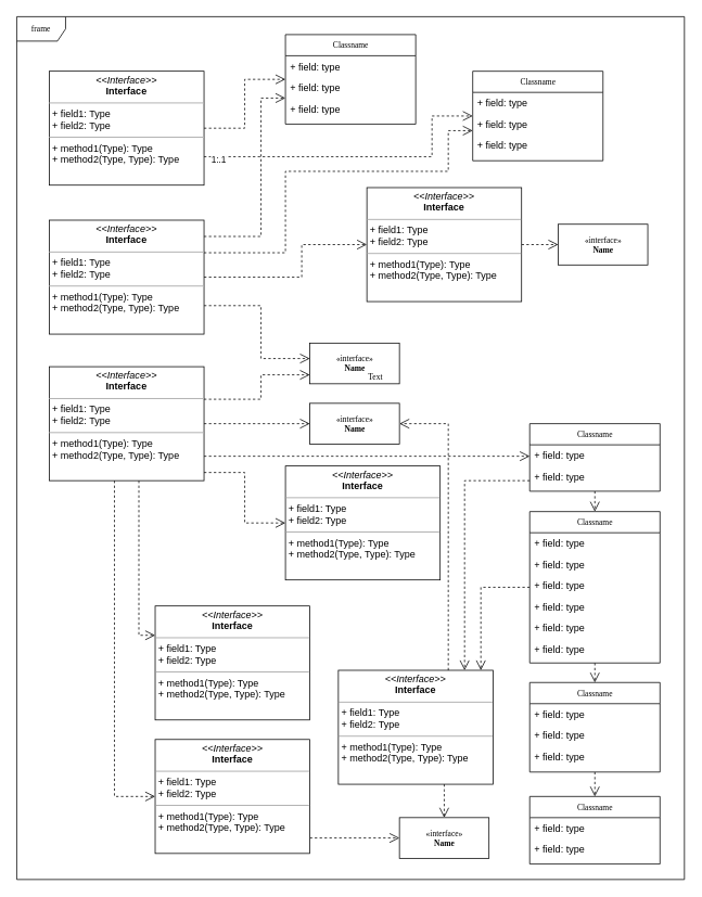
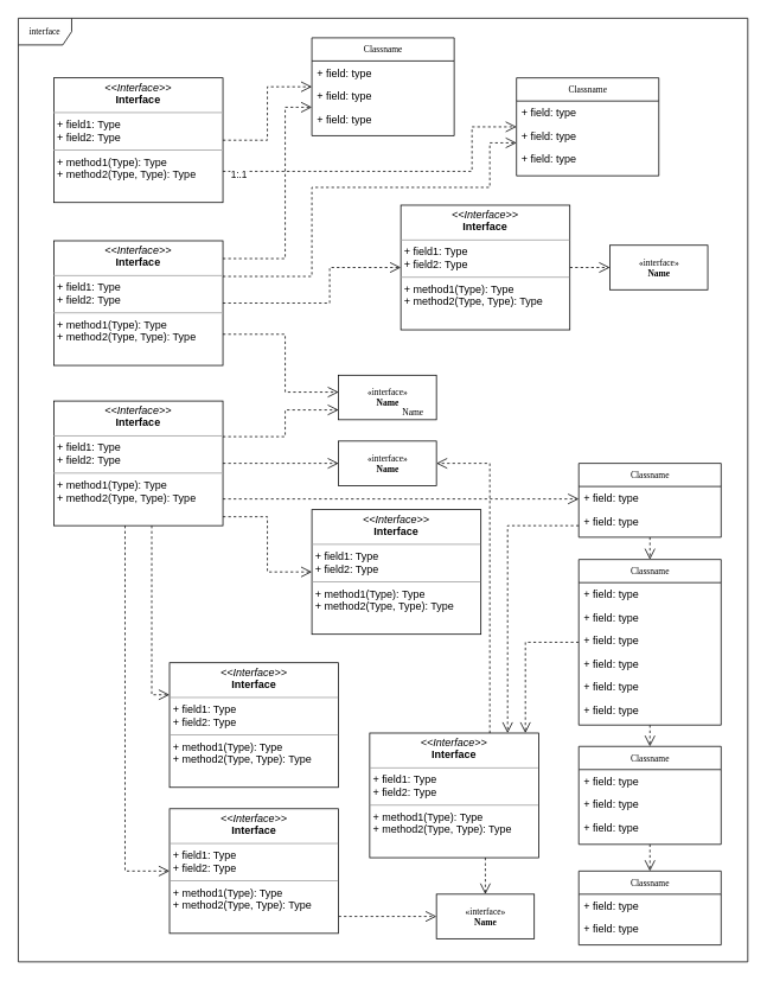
  <mxCell id="0" />
  <mxCell id="1" parent="0" />
- <mxCell id="2" value="frame" style="shape=umlFrame;whiteSpace=wrap;html=1;rounded=0;shadow=0;comic=0;labelBackgroundColor=none;strokeWidth=1;fontFamily=Verdana;fontSize=10;align=center;" parent="1" vertex="1"><mxGeometry x="20" y="20" width="820" height="1060" as="geometry" /></mxCell>
+ <mxCell id="2" value="interface" style="shape=umlFrame;whiteSpace=wrap;html=1;rounded=0;shadow=0;comic=0;labelBackgroundColor=none;strokeWidth=1;fontFamily=Verdana;fontSize=10;align=center;" parent="1" vertex="1"><mxGeometry x="20" y="20" width="820" height="1060" as="geometry" /></mxCell>
  <mxCell id="3" style="edgeStyle=orthogonalEdgeStyle;rounded=0;html=1;dashed=1;labelBackgroundColor=none;startFill=0;endArrow=open;endFill=0;endSize=10;fontFamily=Verdana;fontSize=10;" parent="1" source="5" target="35" edge="1"><mxGeometry relative="1" as="geometry"><Array as="points"><mxPoint x="590" y="721" /></Array></mxGeometry></mxCell>
  <mxCell id="4" style="edgeStyle=orthogonalEdgeStyle;rounded=0;html=1;dashed=1;labelBackgroundColor=none;startFill=0;endArrow=open;endFill=0;endSize=10;fontFamily=Verdana;fontSize=10;" parent="1" source="5" target="24" edge="1"><mxGeometry relative="1" as="geometry"><Array as="points" /></mxGeometry></mxCell>
  <mxCell id="5" value="Classname" style="swimlane;html=1;fontStyle=0;childLayout=stackLayout;horizontal=1;startSize=26;fillColor=none;horizontalStack=0;resizeParent=1;resizeLast=0;collapsible=1;marginBottom=0;swimlaneFillColor=#ffffff;rounded=0;shadow=0;comic=0;labelBackgroundColor=none;strokeWidth=1;fontFamily=Verdana;fontSize=10;align=center;" parent="1" vertex="1"><mxGeometry x="650" y="628" width="160" height="186" as="geometry" /></mxCell>
  <mxCell id="6" value="+ field: type" style="text;html=1;strokeColor=none;fillColor=none;align=left;verticalAlign=top;spacingLeft=4;spacingRight=4;whiteSpace=wrap;overflow=hidden;rotatable=0;points=[[0,0.5],[1,0.5]];portConstraint=eastwest;" parent="5" vertex="1"><mxGeometry y="26" width="160" height="26" as="geometry" /></mxCell>
  <mxCell id="7" value="+ field: type" style="text;html=1;strokeColor=none;fillColor=none;align=left;verticalAlign=top;spacingLeft=4;spacingRight=4;whiteSpace=wrap;overflow=hidden;rotatable=0;points=[[0,0.5],[1,0.5]];portConstraint=eastwest;" parent="5" vertex="1"><mxGeometry y="52" width="160" height="26" as="geometry" /></mxCell>
  <mxCell id="8" value="+ field: type" style="text;html=1;strokeColor=none;fillColor=none;align=left;verticalAlign=top;spacingLeft=4;spacingRight=4;whiteSpace=wrap;overflow=hidden;rotatable=0;points=[[0,0.5],[1,0.5]];portConstraint=eastwest;" parent="5" vertex="1"><mxGeometry y="78" width="160" height="26" as="geometry" /></mxCell>
  <mxCell id="9" value="+ field: type" style="text;html=1;strokeColor=none;fillColor=none;align=left;verticalAlign=top;spacingLeft=4;spacingRight=4;whiteSpace=wrap;overflow=hidden;rotatable=0;points=[[0,0.5],[1,0.5]];portConstraint=eastwest;" parent="5" vertex="1"><mxGeometry y="104" width="160" height="26" as="geometry" /></mxCell>
  <mxCell id="10" value="+ field: type" style="text;html=1;strokeColor=none;fillColor=none;align=left;verticalAlign=top;spacingLeft=4;spacingRight=4;whiteSpace=wrap;overflow=hidden;rotatable=0;points=[[0,0.5],[1,0.5]];portConstraint=eastwest;" parent="5" vertex="1"><mxGeometry y="130" width="160" height="26" as="geometry" /></mxCell>
  <mxCell id="11" value="+ field: type" style="text;html=1;strokeColor=none;fillColor=none;align=left;verticalAlign=top;spacingLeft=4;spacingRight=4;whiteSpace=wrap;overflow=hidden;rotatable=0;points=[[0,0.5],[1,0.5]];portConstraint=eastwest;" parent="5" vertex="1"><mxGeometry y="156" width="160" height="26" as="geometry" /></mxCell>
  <mxCell id="12" value="Classname" style="swimlane;html=1;fontStyle=0;childLayout=stackLayout;horizontal=1;startSize=26;fillColor=none;horizontalStack=0;resizeParent=1;resizeLast=0;collapsible=1;marginBottom=0;swimlaneFillColor=#ffffff;rounded=0;shadow=0;comic=0;labelBackgroundColor=none;strokeWidth=1;fontFamily=Verdana;fontSize=10;align=center;" parent="1" vertex="1"><mxGeometry x="350" y="42" width="160" height="110" as="geometry" /></mxCell>
  <mxCell id="13" value="+ field: type" style="text;html=1;strokeColor=none;fillColor=none;align=left;verticalAlign=top;spacingLeft=4;spacingRight=4;whiteSpace=wrap;overflow=hidden;rotatable=0;points=[[0,0.5],[1,0.5]];portConstraint=eastwest;" parent="12" vertex="1"><mxGeometry y="26" width="160" height="26" as="geometry" /></mxCell>
  <mxCell id="14" value="+ field: type" style="text;html=1;strokeColor=none;fillColor=none;align=left;verticalAlign=top;spacingLeft=4;spacingRight=4;whiteSpace=wrap;overflow=hidden;rotatable=0;points=[[0,0.5],[1,0.5]];portConstraint=eastwest;" parent="12" vertex="1"><mxGeometry y="52" width="160" height="26" as="geometry" /></mxCell>
  <mxCell id="15" value="+ field: type" style="text;html=1;strokeColor=none;fillColor=none;align=left;verticalAlign=top;spacingLeft=4;spacingRight=4;whiteSpace=wrap;overflow=hidden;rotatable=0;points=[[0,0.5],[1,0.5]];portConstraint=eastwest;" parent="12" vertex="1"><mxGeometry y="78" width="160" height="26" as="geometry" /></mxCell>
  <mxCell id="16" value="Classname" style="swimlane;html=1;fontStyle=0;childLayout=stackLayout;horizontal=1;startSize=26;fillColor=none;horizontalStack=0;resizeParent=1;resizeLast=0;collapsible=1;marginBottom=0;swimlaneFillColor=#ffffff;rounded=0;shadow=0;comic=0;labelBackgroundColor=none;strokeWidth=1;fontFamily=Verdana;fontSize=10;align=center;" parent="1" vertex="1"><mxGeometry x="580" y="87" width="160" height="110" as="geometry"><mxRectangle x="580" y="87" width="110" height="30" as="alternateBounds" /></mxGeometry></mxCell>
  <mxCell id="17" value="+ field: type" style="text;html=1;strokeColor=none;fillColor=none;align=left;verticalAlign=top;spacingLeft=4;spacingRight=4;whiteSpace=wrap;overflow=hidden;rotatable=0;points=[[0,0.5],[1,0.5]];portConstraint=eastwest;" parent="16" vertex="1"><mxGeometry y="26" width="160" height="26" as="geometry" /></mxCell>
  <mxCell id="18" value="+ field: type" style="text;html=1;strokeColor=none;fillColor=none;align=left;verticalAlign=top;spacingLeft=4;spacingRight=4;whiteSpace=wrap;overflow=hidden;rotatable=0;points=[[0,0.5],[1,0.5]];portConstraint=eastwest;" parent="16" vertex="1"><mxGeometry y="52" width="160" height="26" as="geometry" /></mxCell>
  <mxCell id="19" value="+ field: type" style="text;html=1;strokeColor=none;fillColor=none;align=left;verticalAlign=top;spacingLeft=4;spacingRight=4;whiteSpace=wrap;overflow=hidden;rotatable=0;points=[[0,0.5],[1,0.5]];portConstraint=eastwest;" parent="16" vertex="1"><mxGeometry y="78" width="160" height="26" as="geometry" /></mxCell>
  <mxCell id="20" value="Classname" style="swimlane;html=1;fontStyle=0;childLayout=stackLayout;horizontal=1;startSize=26;fillColor=none;horizontalStack=0;resizeParent=1;resizeLast=0;collapsible=1;marginBottom=0;swimlaneFillColor=#ffffff;rounded=0;shadow=0;comic=0;labelBackgroundColor=none;strokeWidth=1;fontFamily=Verdana;fontSize=10;align=center;" parent="1" vertex="1"><mxGeometry x="650" y="978" width="160" height="83" as="geometry" /></mxCell>
  <mxCell id="21" value="+ field: type" style="text;html=1;strokeColor=none;fillColor=none;align=left;verticalAlign=top;spacingLeft=4;spacingRight=4;whiteSpace=wrap;overflow=hidden;rotatable=0;points=[[0,0.5],[1,0.5]];portConstraint=eastwest;" parent="20" vertex="1"><mxGeometry y="26" width="160" height="26" as="geometry" /></mxCell>
  <mxCell id="22" value="+ field: type" style="text;html=1;strokeColor=none;fillColor=none;align=left;verticalAlign=top;spacingLeft=4;spacingRight=4;whiteSpace=wrap;overflow=hidden;rotatable=0;points=[[0,0.5],[1,0.5]];portConstraint=eastwest;" parent="20" vertex="1"><mxGeometry y="52" width="160" height="26" as="geometry" /></mxCell>
  <mxCell id="23" style="edgeStyle=orthogonalEdgeStyle;rounded=0;html=1;dashed=1;labelBackgroundColor=none;startFill=0;endArrow=open;endFill=0;endSize=10;fontFamily=Verdana;fontSize=10;" parent="1" source="24" target="20" edge="1"><mxGeometry relative="1" as="geometry" /></mxCell>
  <mxCell id="24" value="Classname" style="swimlane;html=1;fontStyle=0;childLayout=stackLayout;horizontal=1;startSize=26;fillColor=none;horizontalStack=0;resizeParent=1;resizeLast=0;collapsible=1;marginBottom=0;swimlaneFillColor=#ffffff;rounded=0;shadow=0;comic=0;labelBackgroundColor=none;strokeWidth=1;fontFamily=Verdana;fontSize=10;align=center;" parent="1" vertex="1"><mxGeometry x="650" y="838" width="160" height="110" as="geometry" /></mxCell>
  <mxCell id="25" value="+ field: type" style="text;html=1;strokeColor=none;fillColor=none;align=left;verticalAlign=top;spacingLeft=4;spacingRight=4;whiteSpace=wrap;overflow=hidden;rotatable=0;points=[[0,0.5],[1,0.5]];portConstraint=eastwest;" parent="24" vertex="1"><mxGeometry y="26" width="160" height="26" as="geometry" /></mxCell>
  <mxCell id="26" value="+ field: type" style="text;html=1;strokeColor=none;fillColor=none;align=left;verticalAlign=top;spacingLeft=4;spacingRight=4;whiteSpace=wrap;overflow=hidden;rotatable=0;points=[[0,0.5],[1,0.5]];portConstraint=eastwest;" parent="24" vertex="1"><mxGeometry y="52" width="160" height="26" as="geometry" /></mxCell>
  <mxCell id="27" value="+ field: type" style="text;html=1;strokeColor=none;fillColor=none;align=left;verticalAlign=top;spacingLeft=4;spacingRight=4;whiteSpace=wrap;overflow=hidden;rotatable=0;points=[[0,0.5],[1,0.5]];portConstraint=eastwest;" parent="24" vertex="1"><mxGeometry y="78" width="160" height="26" as="geometry" /></mxCell>
  <mxCell id="28" style="edgeStyle=orthogonalEdgeStyle;rounded=0;html=1;dashed=1;labelBackgroundColor=none;startFill=0;endArrow=open;endFill=0;endSize=10;fontFamily=Verdana;fontSize=10;" parent="1" source="29" target="5" edge="1"><mxGeometry relative="1" as="geometry"><Array as="points" /></mxGeometry></mxCell>
  <mxCell id="29" value="Classname" style="swimlane;html=1;fontStyle=0;childLayout=stackLayout;horizontal=1;startSize=26;fillColor=none;horizontalStack=0;resizeParent=1;resizeLast=0;collapsible=1;marginBottom=0;swimlaneFillColor=#ffffff;rounded=0;shadow=0;comic=0;labelBackgroundColor=none;strokeWidth=1;fontFamily=Verdana;fontSize=10;align=center;" parent="1" vertex="1"><mxGeometry x="650" y="520" width="160" height="83" as="geometry" /></mxCell>
  <mxCell id="30" value="+ field: type" style="text;html=1;strokeColor=none;fillColor=none;align=left;verticalAlign=top;spacingLeft=4;spacingRight=4;whiteSpace=wrap;overflow=hidden;rotatable=0;points=[[0,0.5],[1,0.5]];portConstraint=eastwest;" parent="29" vertex="1"><mxGeometry y="26" width="160" height="26" as="geometry" /></mxCell>
  <mxCell id="31" value="+ field: type" style="text;html=1;strokeColor=none;fillColor=none;align=left;verticalAlign=top;spacingLeft=4;spacingRight=4;whiteSpace=wrap;overflow=hidden;rotatable=0;points=[[0,0.5],[1,0.5]];portConstraint=eastwest;" parent="29" vertex="1"><mxGeometry y="52" width="160" height="26" as="geometry" /></mxCell>
  <mxCell id="32" value="&amp;laquo;interface&amp;raquo;&lt;br&gt;&lt;b&gt;Name&lt;/b&gt;" style="html=1;rounded=0;shadow=0;comic=0;labelBackgroundColor=none;strokeWidth=1;fontFamily=Verdana;fontSize=10;align=center;" parent="1" vertex="1"><mxGeometry x="490" y="1004" width="110" height="50" as="geometry" /></mxCell>
  <mxCell id="33" style="edgeStyle=orthogonalEdgeStyle;rounded=0;html=1;dashed=1;labelBackgroundColor=none;startFill=0;endArrow=open;endFill=0;endSize=10;fontFamily=Verdana;fontSize=10;" parent="1" source="35" target="32" edge="1"><mxGeometry relative="1" as="geometry"><Array as="points"><mxPoint x="545" y="970" /><mxPoint x="545" y="970" /></Array></mxGeometry></mxCell>
  <mxCell id="34" style="edgeStyle=orthogonalEdgeStyle;rounded=0;html=1;dashed=1;labelBackgroundColor=none;startFill=0;endArrow=open;endFill=0;endSize=10;fontFamily=Verdana;fontSize=10;" parent="1" source="35" target="40" edge="1"><mxGeometry relative="1" as="geometry"><Array as="points"><mxPoint x="550" y="520" /></Array></mxGeometry></mxCell>
  <mxCell id="35" value="&lt;p style=&quot;margin:0px;margin-top:4px;text-align:center;&quot;&gt;&lt;i&gt;&amp;lt;&amp;lt;Interface&amp;gt;&amp;gt;&lt;/i&gt;&lt;br/&gt;&lt;b&gt;Interface&lt;/b&gt;&lt;/p&gt;&lt;hr size=&quot;1&quot;/&gt;&lt;p style=&quot;margin:0px;margin-left:4px;&quot;&gt;+ field1: Type&lt;br/&gt;+ field2: Type&lt;/p&gt;&lt;hr size=&quot;1&quot;/&gt;&lt;p style=&quot;margin:0px;margin-left:4px;&quot;&gt;+ method1(Type): Type&lt;br/&gt;+ method2(Type, Type): Type&lt;/p&gt;" style="verticalAlign=top;align=left;overflow=fill;fontSize=12;fontFamily=Helvetica;html=1;rounded=0;shadow=0;comic=0;labelBackgroundColor=none;strokeWidth=1" parent="1" vertex="1"><mxGeometry x="415" y="823" width="190" height="140" as="geometry" /></mxCell>
  <mxCell id="36" value="&lt;p style=&quot;margin:0px;margin-top:4px;text-align:center;&quot;&gt;&lt;i&gt;&amp;lt;&amp;lt;Interface&amp;gt;&amp;gt;&lt;/i&gt;&lt;br/&gt;&lt;b&gt;Interface&lt;/b&gt;&lt;/p&gt;&lt;hr size=&quot;1&quot;/&gt;&lt;p style=&quot;margin:0px;margin-left:4px;&quot;&gt;+ field1: Type&lt;br/&gt;+ field2: Type&lt;/p&gt;&lt;hr size=&quot;1&quot;/&gt;&lt;p style=&quot;margin:0px;margin-left:4px;&quot;&gt;+ method1(Type): Type&lt;br/&gt;+ method2(Type, Type): Type&lt;/p&gt;" style="verticalAlign=top;align=left;overflow=fill;fontSize=12;fontFamily=Helvetica;html=1;rounded=0;shadow=0;comic=0;labelBackgroundColor=none;strokeWidth=1" parent="1" vertex="1"><mxGeometry x="350" y="572" width="190" height="140" as="geometry" /></mxCell>
  <mxCell id="37" style="edgeStyle=orthogonalEdgeStyle;rounded=0;html=1;dashed=1;labelBackgroundColor=none;startFill=0;endArrow=open;endFill=0;endSize=10;fontFamily=Verdana;fontSize=10;" parent="1" source="38" target="32" edge="1"><mxGeometry relative="1" as="geometry"><Array as="points"><mxPoint x="410" y="1029" /><mxPoint x="410" y="1029" /></Array></mxGeometry></mxCell>
  <mxCell id="38" value="&lt;p style=&quot;margin:0px;margin-top:4px;text-align:center;&quot;&gt;&lt;i&gt;&amp;lt;&amp;lt;Interface&amp;gt;&amp;gt;&lt;/i&gt;&lt;br/&gt;&lt;b&gt;Interface&lt;/b&gt;&lt;/p&gt;&lt;hr size=&quot;1&quot;/&gt;&lt;p style=&quot;margin:0px;margin-left:4px;&quot;&gt;+ field1: Type&lt;br/&gt;+ field2: Type&lt;/p&gt;&lt;hr size=&quot;1&quot;/&gt;&lt;p style=&quot;margin:0px;margin-left:4px;&quot;&gt;+ method1(Type): Type&lt;br/&gt;+ method2(Type, Type): Type&lt;/p&gt;" style="verticalAlign=top;align=left;overflow=fill;fontSize=12;fontFamily=Helvetica;html=1;rounded=0;shadow=0;comic=0;labelBackgroundColor=none;strokeWidth=1" parent="1" vertex="1"><mxGeometry x="190" y="908" width="190" height="140" as="geometry" /></mxCell>
  <mxCell id="39" value="&lt;p style=&quot;margin:0px;margin-top:4px;text-align:center;&quot;&gt;&lt;i&gt;&amp;lt;&amp;lt;Interface&amp;gt;&amp;gt;&lt;/i&gt;&lt;br/&gt;&lt;b&gt;Interface&lt;/b&gt;&lt;/p&gt;&lt;hr size=&quot;1&quot;/&gt;&lt;p style=&quot;margin:0px;margin-left:4px;&quot;&gt;+ field1: Type&lt;br/&gt;+ field2: Type&lt;/p&gt;&lt;hr size=&quot;1&quot;/&gt;&lt;p style=&quot;margin:0px;margin-left:4px;&quot;&gt;+ method1(Type): Type&lt;br/&gt;+ method2(Type, Type): Type&lt;/p&gt;" style="verticalAlign=top;align=left;overflow=fill;fontSize=12;fontFamily=Helvetica;html=1;rounded=0;shadow=0;comic=0;labelBackgroundColor=none;strokeWidth=1" parent="1" vertex="1"><mxGeometry x="190" y="744" width="190" height="140" as="geometry" /></mxCell>
  <mxCell id="40" value="&amp;laquo;interface&amp;raquo;&lt;br&gt;&lt;b&gt;Name&lt;/b&gt;" style="html=1;rounded=0;shadow=0;comic=0;labelBackgroundColor=none;strokeWidth=1;fontFamily=Verdana;fontSize=10;align=center;" parent="1" vertex="1"><mxGeometry x="380" y="495" width="110" height="50" as="geometry" /></mxCell>
  <mxCell id="41" value="&amp;laquo;interface&amp;raquo;&lt;br&gt;&lt;b&gt;Name&lt;/b&gt;" style="html=1;rounded=0;shadow=0;comic=0;labelBackgroundColor=none;strokeWidth=1;fontFamily=Verdana;fontSize=10;align=center;" parent="1" vertex="1"><mxGeometry x="380" y="421" width="110" height="50" as="geometry" /></mxCell>
  <mxCell id="42" style="edgeStyle=orthogonalEdgeStyle;rounded=0;html=1;dashed=1;labelBackgroundColor=none;startFill=0;endArrow=open;endFill=0;endSize=10;fontFamily=Verdana;fontSize=10;" parent="1" source="43" target="45" edge="1"><mxGeometry relative="1" as="geometry"><Array as="points" /></mxGeometry></mxCell>
  <mxCell id="43" value="&lt;p style=&quot;margin:0px;margin-top:4px;text-align:center;&quot;&gt;&lt;i&gt;&amp;lt;&amp;lt;Interface&amp;gt;&amp;gt;&lt;/i&gt;&lt;br/&gt;&lt;b&gt;Interface&lt;/b&gt;&lt;/p&gt;&lt;hr size=&quot;1&quot;/&gt;&lt;p style=&quot;margin:0px;margin-left:4px;&quot;&gt;+ field1: Type&lt;br/&gt;+ field2: Type&lt;/p&gt;&lt;hr size=&quot;1&quot;/&gt;&lt;p style=&quot;margin:0px;margin-left:4px;&quot;&gt;+ method1(Type): Type&lt;br/&gt;+ method2(Type, Type): Type&lt;/p&gt;" style="verticalAlign=top;align=left;overflow=fill;fontSize=12;fontFamily=Helvetica;html=1;rounded=0;shadow=0;comic=0;labelBackgroundColor=none;strokeWidth=1" parent="1" vertex="1"><mxGeometry x="450" y="230" width="190" height="140" as="geometry" /></mxCell>
- <mxCell id="44" value="Text" style="text;html=1;resizable=0;points=[];autosize=1;align=left;verticalAlign=top;spacingTop=-4;fontSize=10;fontFamily=Verdana;fontColor=#000000;" parent="1" vertex="1"><mxGeometry x="450" y="454" width="40" height="10" as="geometry" /></mxCell>
+ <mxCell id="44" value="Name" style="text;html=1;resizable=0;points=[];autosize=1;align=left;verticalAlign=top;spacingTop=-4;fontSize=10;fontFamily=Verdana;fontColor=#000000;" parent="1" vertex="1"><mxGeometry x="450" y="454" width="40" height="10" as="geometry" /></mxCell>
  <mxCell id="45" value="&amp;laquo;interface&amp;raquo;&lt;br&gt;&lt;b&gt;Name&lt;/b&gt;" style="html=1;rounded=0;shadow=0;comic=0;labelBackgroundColor=none;strokeWidth=1;fontFamily=Verdana;fontSize=10;align=center;" parent="1" vertex="1"><mxGeometry x="685" y="275" width="110" height="50" as="geometry" /></mxCell>
  <mxCell id="46" style="edgeStyle=orthogonalEdgeStyle;rounded=0;html=1;labelBackgroundColor=none;startFill=0;endArrow=open;endFill=0;endSize=10;fontFamily=Verdana;fontSize=10;dashed=1;" parent="1" source="49" target="12" edge="1"><mxGeometry relative="1" as="geometry" /></mxCell>
  <mxCell id="47" style="edgeStyle=orthogonalEdgeStyle;rounded=0;html=1;exitX=1;exitY=0.75;dashed=1;labelBackgroundColor=none;startFill=0;endArrow=open;endFill=0;endSize=10;fontFamily=Verdana;fontSize=10;" parent="1" source="49" target="16" edge="1"><mxGeometry relative="1" as="geometry"><Array as="points"><mxPoint x="530" y="192" /><mxPoint x="530" y="142" /></Array></mxGeometry></mxCell>
  <mxCell id="48" value="1:.1" style="edgeLabel;html=1;align=center;verticalAlign=middle;resizable=0;points=[];" parent="47" vertex="1" connectable="0"><mxGeometry x="-0.909" y="-3" relative="1" as="geometry"><mxPoint as="offset" /></mxGeometry></mxCell>
  <mxCell id="49" value="&lt;p style=&quot;margin:0px;margin-top:4px;text-align:center;&quot;&gt;&lt;i&gt;&amp;lt;&amp;lt;Interface&amp;gt;&amp;gt;&lt;/i&gt;&lt;br/&gt;&lt;b&gt;Interface&lt;/b&gt;&lt;/p&gt;&lt;hr size=&quot;1&quot;/&gt;&lt;p style=&quot;margin:0px;margin-left:4px;&quot;&gt;+ field1: Type&lt;br/&gt;+ field2: Type&lt;/p&gt;&lt;hr size=&quot;1&quot;/&gt;&lt;p style=&quot;margin:0px;margin-left:4px;&quot;&gt;+ method1(Type): Type&lt;br/&gt;+ method2(Type, Type): Type&lt;/p&gt;" style="verticalAlign=top;align=left;overflow=fill;fontSize=12;fontFamily=Helvetica;html=1;rounded=0;shadow=0;comic=0;labelBackgroundColor=none;strokeWidth=1" parent="1" vertex="1"><mxGeometry x="60" y="87" width="190" height="140" as="geometry" /></mxCell>
  <mxCell id="50" style="edgeStyle=orthogonalEdgeStyle;rounded=0;html=1;dashed=1;labelBackgroundColor=none;startFill=0;endArrow=open;endFill=0;endSize=10;fontFamily=Verdana;fontSize=10;" parent="1" source="54" target="12" edge="1"><mxGeometry relative="1" as="geometry"><Array as="points"><mxPoint x="320" y="290" /><mxPoint x="320" y="120" /></Array></mxGeometry></mxCell>
  <mxCell id="51" style="edgeStyle=orthogonalEdgeStyle;rounded=0;html=1;dashed=1;labelBackgroundColor=none;startFill=0;endArrow=open;endFill=0;endSize=10;fontFamily=Verdana;fontSize=10;" parent="1" source="54" target="16" edge="1"><mxGeometry relative="1" as="geometry"><Array as="points"><mxPoint x="350" y="310" /><mxPoint x="350" y="210" /><mxPoint x="550" y="210" /><mxPoint x="550" y="160" /></Array></mxGeometry></mxCell>
  <mxCell id="52" style="edgeStyle=orthogonalEdgeStyle;rounded=0;html=1;dashed=1;labelBackgroundColor=none;startFill=0;endArrow=open;endFill=0;endSize=10;fontFamily=Verdana;fontSize=10;" parent="1" source="54" target="43" edge="1"><mxGeometry relative="1" as="geometry"><Array as="points"><mxPoint x="370" y="340" /><mxPoint x="370" y="300" /></Array></mxGeometry></mxCell>
  <mxCell id="53" style="edgeStyle=orthogonalEdgeStyle;rounded=0;html=1;exitX=1;exitY=0.75;dashed=1;labelBackgroundColor=none;startFill=0;endArrow=open;endFill=0;endSize=10;fontFamily=Verdana;fontSize=10;" parent="1" source="54" target="41" edge="1"><mxGeometry relative="1" as="geometry"><Array as="points"><mxPoint x="320" y="375" /><mxPoint x="320" y="440" /></Array></mxGeometry></mxCell>
  <mxCell id="54" value="&lt;p style=&quot;margin:0px;margin-top:4px;text-align:center;&quot;&gt;&lt;i&gt;&amp;lt;&amp;lt;Interface&amp;gt;&amp;gt;&lt;/i&gt;&lt;br/&gt;&lt;b&gt;Interface&lt;/b&gt;&lt;/p&gt;&lt;hr size=&quot;1&quot;/&gt;&lt;p style=&quot;margin:0px;margin-left:4px;&quot;&gt;+ field1: Type&lt;br/&gt;+ field2: Type&lt;/p&gt;&lt;hr size=&quot;1&quot;/&gt;&lt;p style=&quot;margin:0px;margin-left:4px;&quot;&gt;+ method1(Type): Type&lt;br/&gt;+ method2(Type, Type): Type&lt;/p&gt;" style="verticalAlign=top;align=left;overflow=fill;fontSize=12;fontFamily=Helvetica;html=1;rounded=0;shadow=0;comic=0;labelBackgroundColor=none;strokeWidth=1" parent="1" vertex="1"><mxGeometry x="60" y="270" width="190" height="140" as="geometry" /></mxCell>
  <mxCell id="55" style="edgeStyle=orthogonalEdgeStyle;rounded=0;html=1;dashed=1;labelBackgroundColor=none;startFill=0;endArrow=open;endFill=0;endSize=10;fontFamily=Verdana;fontSize=10;" parent="1" source="61" target="41" edge="1"><mxGeometry relative="1" as="geometry"><Array as="points"><mxPoint x="320" y="490" /><mxPoint x="320" y="460" /></Array></mxGeometry></mxCell>
  <mxCell id="56" style="edgeStyle=orthogonalEdgeStyle;rounded=0;html=1;dashed=1;labelBackgroundColor=none;startFill=0;endArrow=open;endFill=0;endSize=10;fontFamily=Verdana;fontSize=10;" parent="1" source="61" target="40" edge="1"><mxGeometry relative="1" as="geometry" /></mxCell>
  <mxCell id="57" style="edgeStyle=orthogonalEdgeStyle;rounded=0;html=1;dashed=1;labelBackgroundColor=none;startFill=0;endArrow=open;endFill=0;endSize=10;fontFamily=Verdana;fontSize=10;" parent="1" source="61" target="36" edge="1"><mxGeometry relative="1" as="geometry"><Array as="points"><mxPoint x="300" y="580" /><mxPoint x="300" y="642" /></Array></mxGeometry></mxCell>
  <mxCell id="58" style="edgeStyle=orthogonalEdgeStyle;rounded=0;html=1;dashed=1;labelBackgroundColor=none;startFill=0;endArrow=open;endFill=0;endSize=10;fontFamily=Verdana;fontSize=10;" parent="1" source="61" target="29" edge="1"><mxGeometry relative="1" as="geometry"><Array as="points"><mxPoint x="350" y="560" /><mxPoint x="350" y="560" /></Array></mxGeometry></mxCell>
  <mxCell id="59" style="edgeStyle=orthogonalEdgeStyle;rounded=0;html=1;dashed=1;labelBackgroundColor=none;startFill=0;endArrow=open;endFill=0;endSize=10;fontFamily=Verdana;fontSize=10;" parent="1" source="61" target="39" edge="1"><mxGeometry relative="1" as="geometry"><Array as="points"><mxPoint x="170" y="780" /></Array></mxGeometry></mxCell>
  <mxCell id="60" style="edgeStyle=orthogonalEdgeStyle;rounded=0;html=1;dashed=1;labelBackgroundColor=none;startFill=0;endArrow=open;endFill=0;endSize=10;fontFamily=Verdana;fontSize=10;" parent="1" source="61" target="38" edge="1"><mxGeometry relative="1" as="geometry"><Array as="points"><mxPoint x="140" y="978" /></Array></mxGeometry></mxCell>
  <mxCell id="61" value="&lt;p style=&quot;margin:0px;margin-top:4px;text-align:center;&quot;&gt;&lt;i&gt;&amp;lt;&amp;lt;Interface&amp;gt;&amp;gt;&lt;/i&gt;&lt;br/&gt;&lt;b&gt;Interface&lt;/b&gt;&lt;/p&gt;&lt;hr size=&quot;1&quot;/&gt;&lt;p style=&quot;margin:0px;margin-left:4px;&quot;&gt;+ field1: Type&lt;br/&gt;+ field2: Type&lt;/p&gt;&lt;hr size=&quot;1&quot;/&gt;&lt;p style=&quot;margin:0px;margin-left:4px;&quot;&gt;+ method1(Type): Type&lt;br/&gt;+ method2(Type, Type): Type&lt;/p&gt;" style="verticalAlign=top;align=left;overflow=fill;fontSize=12;fontFamily=Helvetica;html=1;rounded=0;shadow=0;comic=0;labelBackgroundColor=none;strokeWidth=1" parent="1" vertex="1"><mxGeometry x="60" y="450" width="190" height="140" as="geometry" /></mxCell>
  <mxCell id="62" style="edgeStyle=orthogonalEdgeStyle;rounded=0;html=1;dashed=1;labelBackgroundColor=none;startFill=0;endArrow=open;endFill=0;endSize=10;fontFamily=Verdana;fontSize=10;" parent="1" source="29" target="35" edge="1"><mxGeometry relative="1" as="geometry"><Array as="points"><mxPoint x="570" y="590" /></Array></mxGeometry></mxCell>
